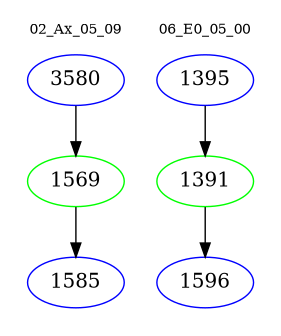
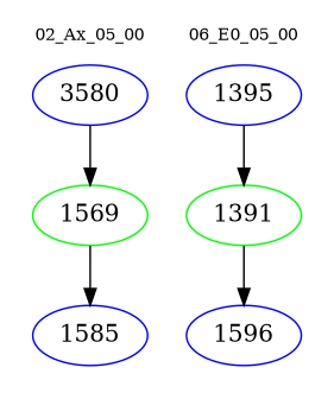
  digraph {
    node [color=blue]
    edge [color=black]
    n1 [label=3580]
    n2 [color=green label=1569]
    n3 [label=1585]
    n4 [label=1395]
    n5 [color=green label=1391]
    n6 [label=1596]
    subgraph cluster_1 {
      color=white
      fontsize=10
-     label="02_Ax_05_09"
+     label="02_Ax_05_00"
      n1
      n2
      n3
    }
    subgraph cluster_2 {
      color=white
      fontsize=10
      label="06_E0_05_00"
      n4
      n5
      n6
    }
    n1 -> n2
    n2 -> n3
    n4 -> n5
    n5 -> n6
  }
